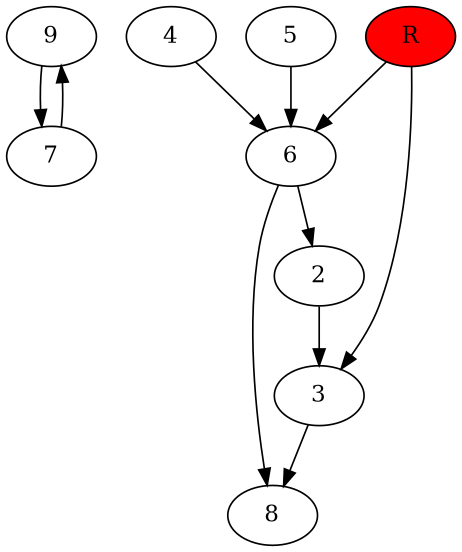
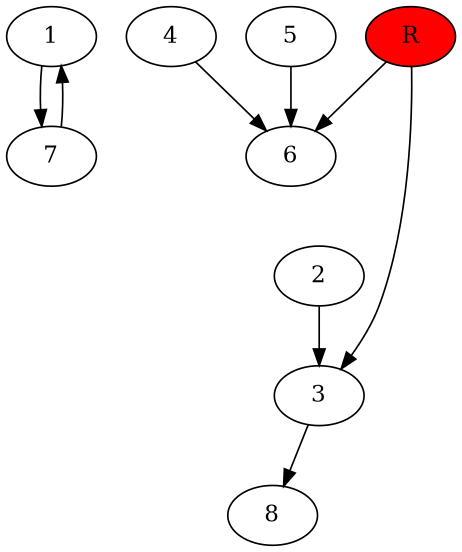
  digraph {
-   1 [label=9]
+   1
    7
    2
    3
    8
    4
    6
    5
    R [fillcolor="#ff0000" style=filled]
    1 -> 7
    7 -> 1
    2 -> 3
    3 -> 8
    4 -> 6
-   6 -> 2
-   6 -> 8
    5 -> 6
    R -> 3
    R -> 6
  }
